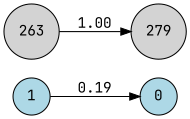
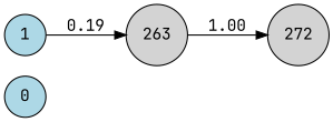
  digraph {
    fontname="JetBrains Mono"
    rankdir=LR
    node [fillcolor=lightblue fontname="JetBrains Mono" shape=circle style=filled]
    edge [fontname="JetBrains Mono"]
    n1 [label=0]
    n2 [label=1]
    n3 [fillcolor=lightgray label=263]
-   n4 [fillcolor=lightgray label=279]
-   n2 -> n1 [label=0.19]
+   n4 [fillcolor=lightgray label=272]
+   n2 -> n3 [label=0.19]
    n3 -> n4 [label=1.00]
  }
